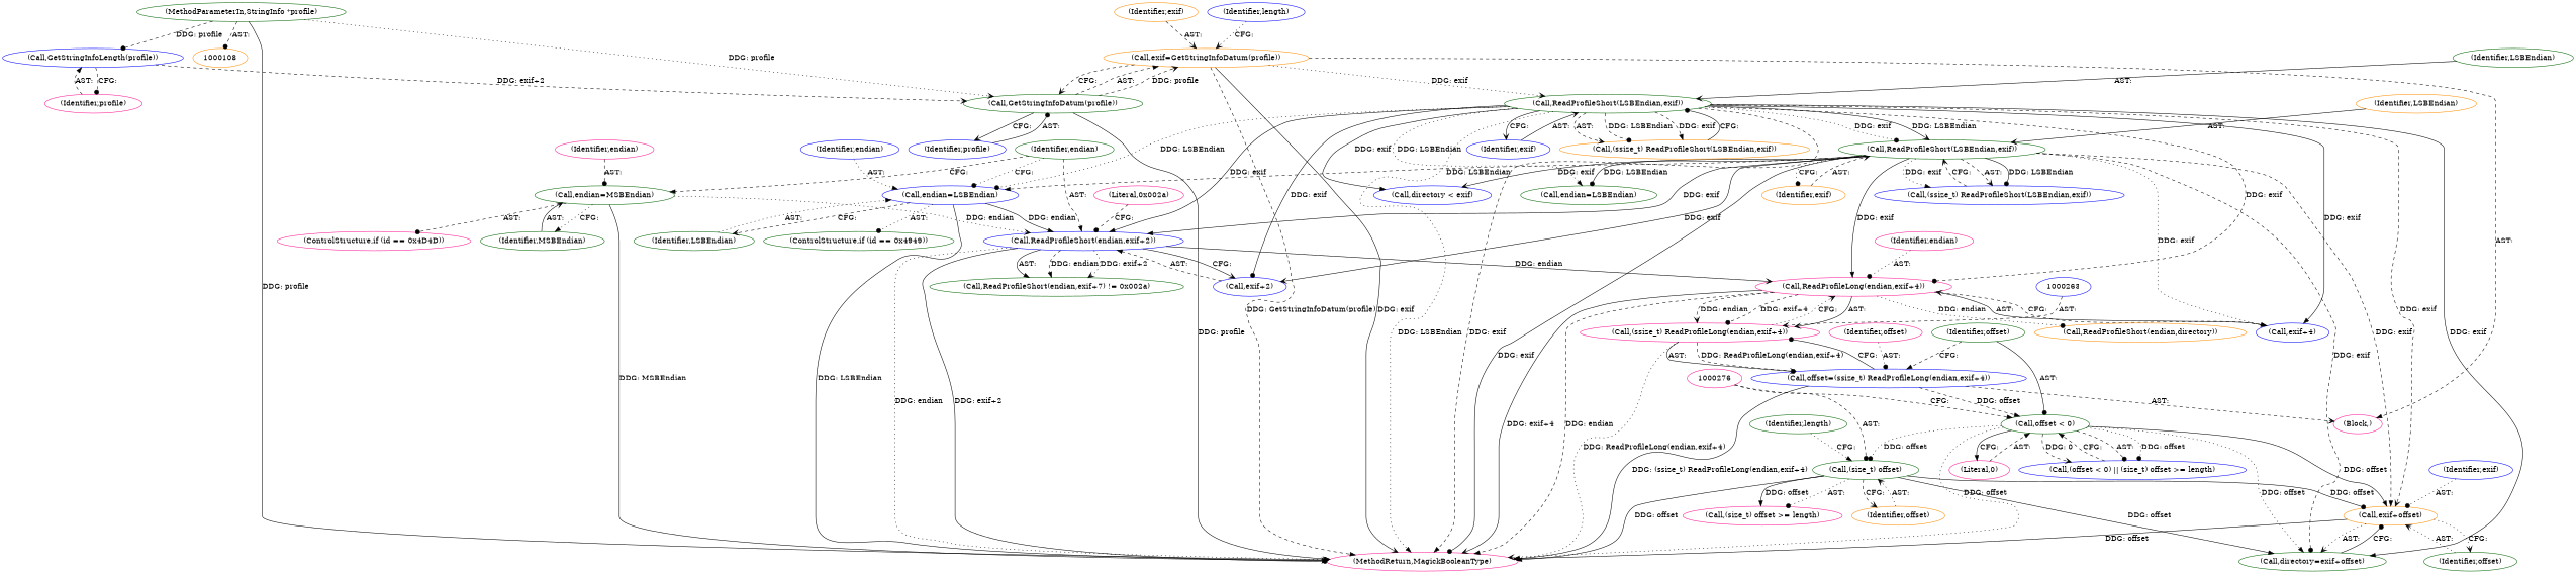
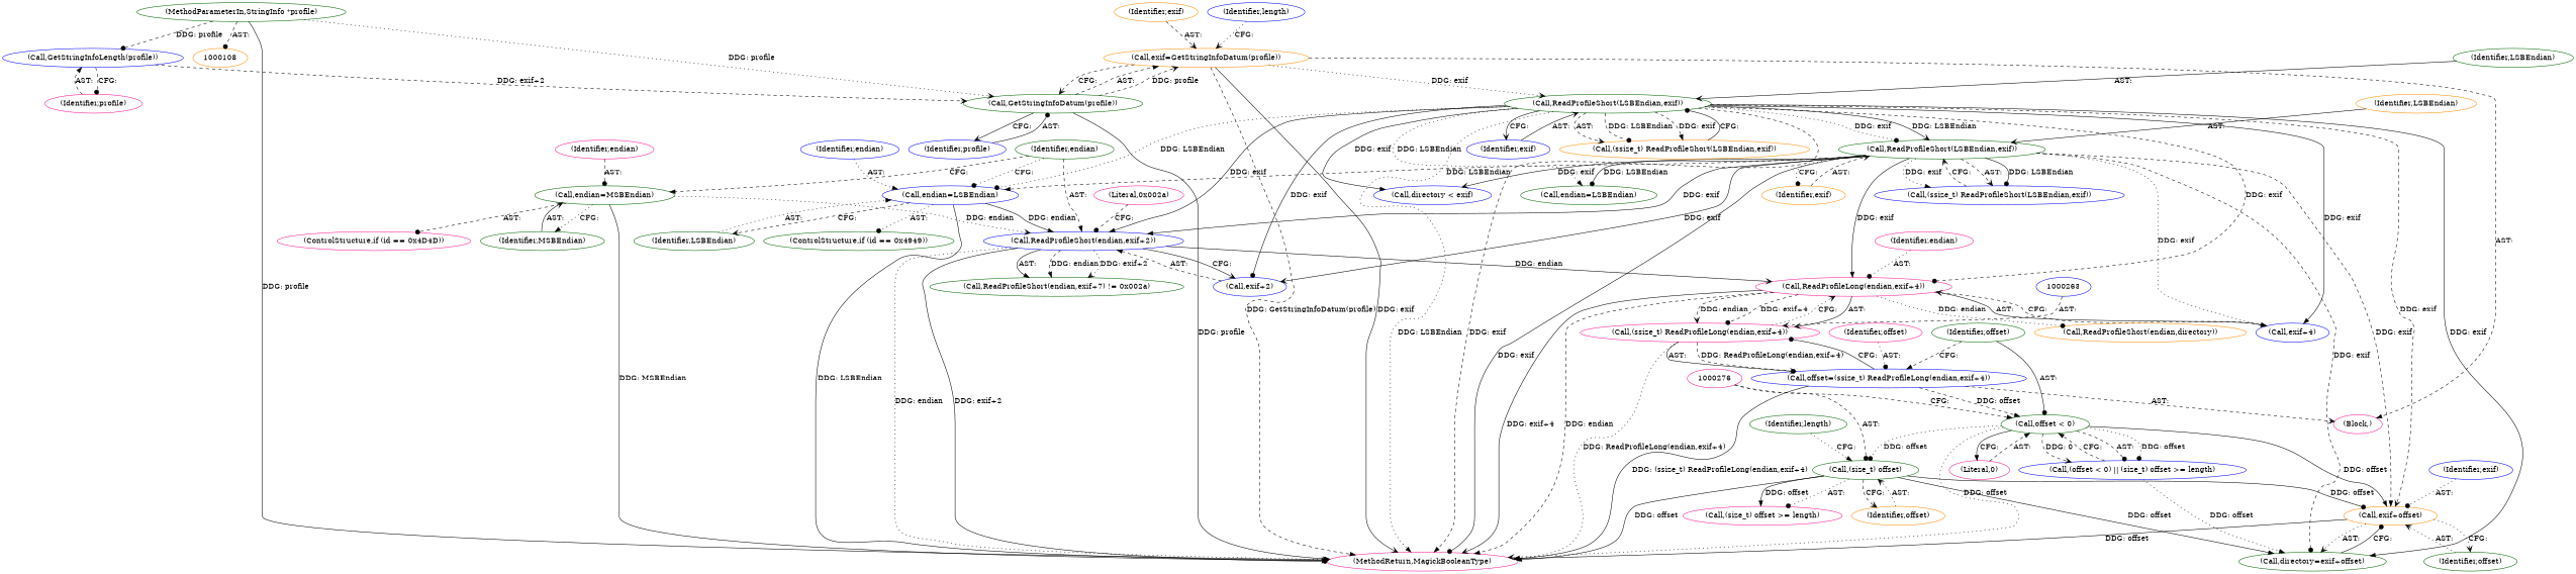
  digraph {
    node [color=darkgreen]
    edge [arrowhead=vee style=dashed]
    n1 [color=darkorange label="(Call,exif+offset)"]
    n2 [label="(Identifier,offset)"]
    n3 [label="(Call,directory=exif+offset)"]
    n4 [color=deeppink label="(MethodReturn,MagickBooleanType)"]
    n5 [label="(Call,ReadProfileShort(LSBEndian,exif))"]
    n6 [color=deeppink label="(Call,ReadProfileLong(endian,exif+4))"]
    n7 [color=blue label="(Call,ReadProfileShort(endian,exif+2))"]
    n8 [color=blue label="(Call,endian=LSBEndian)"]
    n9 [color=darkorange label="(Identifier,exif)"]
    n10 [color=blue label="(Call,exif+2)"]
    n11 [color=blue label="(Call,directory < exif)"]
    n12 [label="(Call,endian=LSBEndian)"]
    n13 [color=blue label="(Call,(ssize_t) ReadProfileShort(LSBEndian,exif))"]
    n14 [color=blue label="(Call,exif+4)"]
    n15 [color=deeppink label="(Call,(ssize_t) ReadProfileLong(endian,exif+4))"]
    n16 [color=darkorange label="(Call,ReadProfileShort(endian,directory))"]
    n17 [label="(Call,ReadProfileShort(endian,exif+7) != 0x002a)"]
    n18 [label="(ControlStructure,if (id == 0x4949))"]
    n19 [label="(Identifier,LSBEndian)"]
    n20 [label="(Call,ReadProfileShort(LSBEndian,exif))"]
    n21 [color=blue label="(Identifier,exif)"]
    n22 [color=darkorange label="(Call,(ssize_t) ReadProfileShort(LSBEndian,exif))"]
    n23 [color=darkorange label="(Call,exif=GetStringInfoDatum(profile))"]
    n24 [label="(Call,GetStringInfoDatum(profile))"]
    n25 [color=deeppink label="(Block,)"]
    n26 [color=blue label="(Identifier,profile)"]
    n27 [color=blue label="(Call,GetStringInfoLength(profile))"]
    n28 [color=deeppink label="(Identifier,profile)"]
    n29 [label="(MethodParameterIn,StringInfo *profile)"]
    1000108 [color=darkorange]
    n31 [label="(Call,(size_t) offset)"]
    n32 [color=darkorange label="(Identifier,offset)"]
    n33 [color=deeppink label="(Call,(size_t) offset >= length)"]
    n34 [label="(Call,offset < 0)"]
    n35 [color=deeppink label="(Literal,0)"]
    n36 [color=blue label="(Call,(offset < 0) || (size_t) offset >= length)"]
    n37 [color=blue label="(Call,offset=(ssize_t) ReadProfileLong(endian,exif+4))"]
    n38 [label="(Call,endian=MSBEndian)"]
    n39 [color=deeppink label="(ControlStructure,if (id == 0x4D4D))"]
    n40 [label="(Identifier,MSBEndian)"]
    n41 [color=darkorange label="(Identifier,exif)"]
    n42 [color=blue label="(Identifier,length)"]
    n43 [color=deeppink label="(Identifier,offset)"]
    n44 [color=blue label="(Identifier,endian)"]
    n45 [color=blue label="(Identifier,exif)"]
    n46 [label="(Identifier,offset)"]
    n47 [label="(Identifier,endian)"]
    n48 [label="(Identifier,length)"]
    n49 [color=darkorange label="(Identifier,LSBEndian)"]
    n50 [color=deeppink label="(Identifier,endian)"]
    n51 [color=deeppink label="(Literal,0x002a)"]
    n52 [color=deeppink label="(Identifier,endian)"]
    n53 [label="(Identifier,LSBEndian)"]
    1000276 [color=deeppink]
    1000263 [color=blue]
    n1 -> n2 [label="CFG: " style=dotted]
    n1 -> n3 [label="AST: " style=dotted]
    n1 -> n4 [label="DDG: offset" style=solid]
    n2 -> n1 [label="AST: " style=dotted]
    n3 -> n1 [arrowhead=dot label="CFG: " style=solid]
    n5 -> n1 [arrowhead=normal label="DDG: exif"]
    n5 -> n3 [arrowhead=dot label="DDG: exif"]
    n5 -> n4 [arrowhead=dot label="DDG: exif" style=solid]
    n5 -> n6 [arrowhead=normal label="DDG: exif" style=solid]
    n5 -> n7 [arrowhead=normal label="DDG: exif" style=solid]
    n5 -> n8 [arrowhead=normal label="DDG: LSBEndian"]
    n5 -> n9 [arrowhead=dot label="CFG: " style=dotted]
    n5 -> n10 [label="DDG: exif" style=solid]
    n5 -> n11 [label="DDG: exif" style=solid]
    n5 -> n12 [arrowhead=dot label="DDG: LSBEndian" style=solid]
    n5 -> n13 [label="AST: "]
    n5 -> n13 [arrowhead=dot label="DDG: LSBEndian" style=solid]
    n5 -> n13 [arrowhead=normal label="DDG: exif" style=dotted]
    n5 -> n14 [arrowhead=normal label="DDG: exif" style=dotted]
    n6 -> n4 [arrowhead=normal label="DDG: endian"]
    n6 -> n4 [label="DDG: exif+4" style=solid]
    n6 -> n14 [arrowhead=normal label="CFG: "]
    n6 -> n15 [label="AST: " style=solid]
    n6 -> n15 [label="DDG: endian"]
    n6 -> n15 [arrowhead=dot label="DDG: exif+4"]
    n6 -> n16 [arrowhead=dot label="DDG: endian" style=dotted]
    n7 -> n4 [label="DDG: endian" style=dotted]
    n7 -> n4 [arrowhead=dot label="DDG: exif+2" style=solid]
    n7 -> n6 [label="DDG: endian" style=solid]
    n7 -> n10 [label="CFG: " style=solid]
    n7 -> n17 [arrowhead=normal label="AST: " style=solid]
    n7 -> n17 [arrowhead=normal label="DDG: endian"]
    n7 -> n17 [label="DDG: exif+2" style=dotted]
    n8 -> n4 [label="DDG: LSBEndian" style=solid]
    n8 -> n7 [arrowhead=normal label="DDG: endian" style=solid]
    n8 -> n18 [arrowhead=dot label="AST: " style=dotted]
    n8 -> n19 [label="CFG: "]
    n9 -> n5 [label="AST: "]
    n10 -> n7 [arrowhead=normal label="AST: "]
    n13 -> n5 [label="CFG: "]
    n14 -> n6 [label="AST: " style=solid]
    n15 -> n4 [arrowhead=normal label="DDG: ReadProfileLong(endian,exif+4)" style=dotted]
    n15 -> n6 [label="CFG: " style=dotted]
    n15 -> n37 [arrowhead=dot label="AST: " style=solid]
    n15 -> n37 [label="DDG: ReadProfileLong(endian,exif+4)"]
    n19 -> n8 [arrowhead=normal label="AST: " style=dotted]
    n20 -> n1 [label="DDG: exif"]
    n20 -> n3 [arrowhead=normal label="DDG: exif" style=solid]
    n20 -> n4 [arrowhead=normal label="DDG: LSBEndian" style=dotted]
    n20 -> n4 [arrowhead=normal label="DDG: exif"]
    n20 -> n5 [label="DDG: LSBEndian" style=solid]
    n20 -> n5 [arrowhead=dot label="DDG: exif" style=dotted]
    n20 -> n6 [arrowhead=dot label="DDG: exif"]
    n20 -> n7 [arrowhead=normal label="DDG: exif" style=solid]
    n20 -> n8 [arrowhead=dot label="DDG: LSBEndian" style=dotted]
    n20 -> n10 [arrowhead=dot label="DDG: exif" style=solid]
    n20 -> n11 [arrowhead=normal label="DDG: exif" style=solid]
    n20 -> n12 [arrowhead=normal label="DDG: LSBEndian" style=dotted]
    n20 -> n14 [arrowhead=normal label="DDG: exif" style=solid]
    n20 -> n21 [label="CFG: " style=solid]
    n20 -> n22 [label="AST: "]
    n20 -> n22 [arrowhead=dot label="DDG: LSBEndian"]
    n20 -> n22 [arrowhead=normal label="DDG: exif"]
    n21 -> n20 [label="AST: " style=solid]
    n22 -> n20 [arrowhead=dot label="CFG: " style=solid]
    n23 -> n4 [arrowhead=normal label="DDG: GetStringInfoDatum(profile)"]
    n23 -> n4 [label="DDG: exif" style=solid]
    n23 -> n20 [label="DDG: exif" style=dotted]
    n23 -> n24 [label="CFG: "]
    n23 -> n25 [arrowhead=normal label="AST: "]
    n24 -> n4 [arrowhead=normal label="DDG: profile" style=solid]
    n24 -> n23 [arrowhead=normal label="AST: "]
    n24 -> n23 [label="DDG: profile"]
    n24 -> n26 [label="CFG: " style=solid]
    n26 -> n24 [arrowhead=dot label="AST: " style=solid]
    n27 -> n24 [label="DDG: exif+2"]
    n27 -> n28 [arrowhead=dot label="CFG: "]
    n28 -> n27 [arrowhead=normal label="AST: "]
    n29 -> n4 [label="DDG: profile" style=solid]
    n29 -> n24 [label="DDG: profile" style=dotted]
    n29 -> n27 [arrowhead=dot label="DDG: profile"]
    n29 -> 1000108 [arrowhead=dot label="AST: "]
    n31 -> n1 [arrowhead=dot label="DDG: offset" style=solid]
    n31 -> n3 [arrowhead=normal label="DDG: offset" style=solid]
    n31 -> n4 [arrowhead=normal label="DDG: offset" style=solid]
    n31 -> n32 [label="CFG: "]
    n31 -> n33 [arrowhead=dot label="AST: " style=dotted]
    n31 -> n33 [arrowhead=normal label="DDG: offset" style=solid]
    n32 -> n31 [label="AST: " style=dotted]
    n34 -> n1 [arrowhead=normal label="DDG: offset" style=solid]
-   n34 -> n3 [arrowhead=normal label="DDG: offset" style=dotted]
+   n36 -> n3 [arrowhead=normal label="DDG: offset" style=dotted]
    n34 -> n4 [label="DDG: offset" style=dotted]
    n34 -> n31 [arrowhead=dot label="DDG: offset" style=dotted]
    n34 -> n35 [arrowhead=normal label="CFG: " style=solid]
    n34 -> n36 [arrowhead=dot label="AST: "]
    n34 -> n36 [arrowhead=dot label="DDG: offset" style=dotted]
    n34 -> n36 [label="DDG: 0"]
    n35 -> n34 [arrowhead=normal label="AST: "]
    n36 -> n34 [arrowhead=normal label="CFG: "]
    n37 -> n4 [arrowhead=normal label="DDG: (ssize_t) ReadProfileLong(endian,exif+4)" style=solid]
    n37 -> n15 [arrowhead=dot label="CFG: " style=solid]
    n37 -> n25 [label="AST: "]
    n37 -> n34 [arrowhead=normal label="DDG: offset"]
    n38 -> n4 [arrowhead=normal label="DDG: MSBEndian" style=solid]
    n38 -> n7 [label="DDG: endian" style=dotted]
    n38 -> n39 [arrowhead=dot label="AST: "]
    n38 -> n40 [arrowhead=normal label="CFG: " style=dotted]
    n40 -> n38 [label="AST: " style=solid]
    n41 -> n23 [label="AST: "]
    n42 -> n23 [label="CFG: " style=dotted]
    n43 -> n37 [arrowhead=dot label="AST: " style=dotted]
    n44 -> n8 [arrowhead=normal label="AST: " style=dotted]
    n45 -> n1 [arrowhead=dot label="AST: " style=dotted]
    n46 -> n34 [arrowhead=dot label="AST: " style=solid]
    n46 -> n37 [arrowhead=normal label="CFG: "]
    n47 -> n7 [arrowhead=normal label="AST: "]
    n47 -> n8 [arrowhead=dot label="CFG: " style=dotted]
    n47 -> n38 [arrowhead=normal label="CFG: "]
    n48 -> n31 [arrowhead=normal label="CFG: " style=dotted]
    n49 -> n5 [label="AST: " style=solid]
    n50 -> n38 [arrowhead=dot label="AST: "]
    n51 -> n7 [arrowhead=dot label="CFG: "]
    n52 -> n6 [arrowhead=dot label="AST: " style=dotted]
    n53 -> n20 [label="AST: " style=solid]
    1000276 -> n31 [arrowhead=dot label="AST: "]
    1000276 -> n34 [arrowhead=normal label="CFG: "]
    1000263 -> n15 [label="AST: "]
  }
